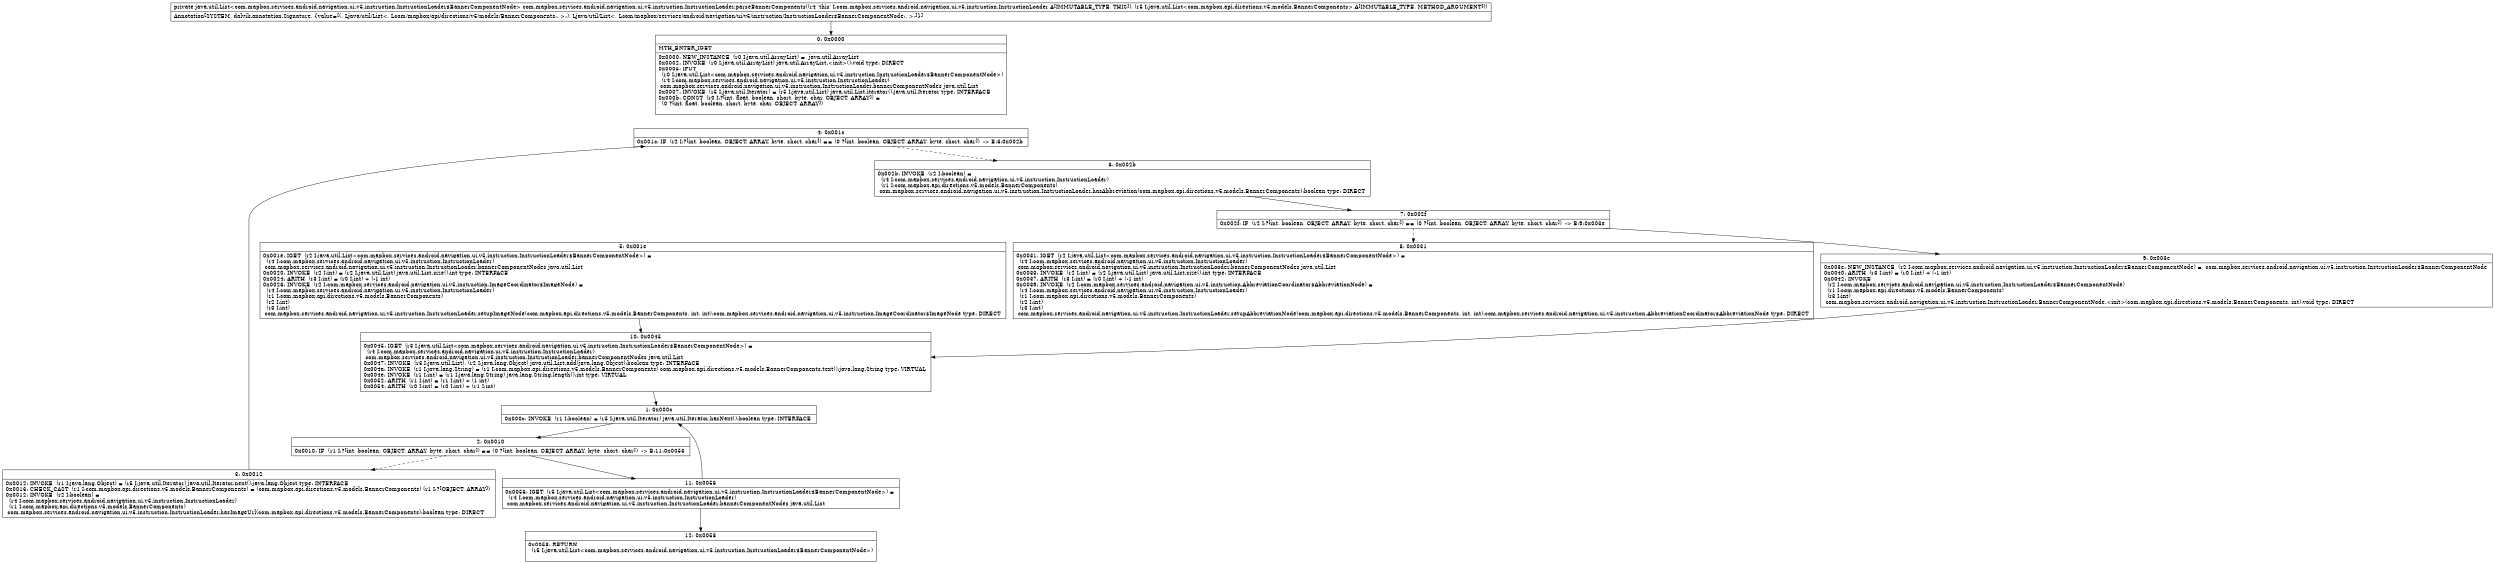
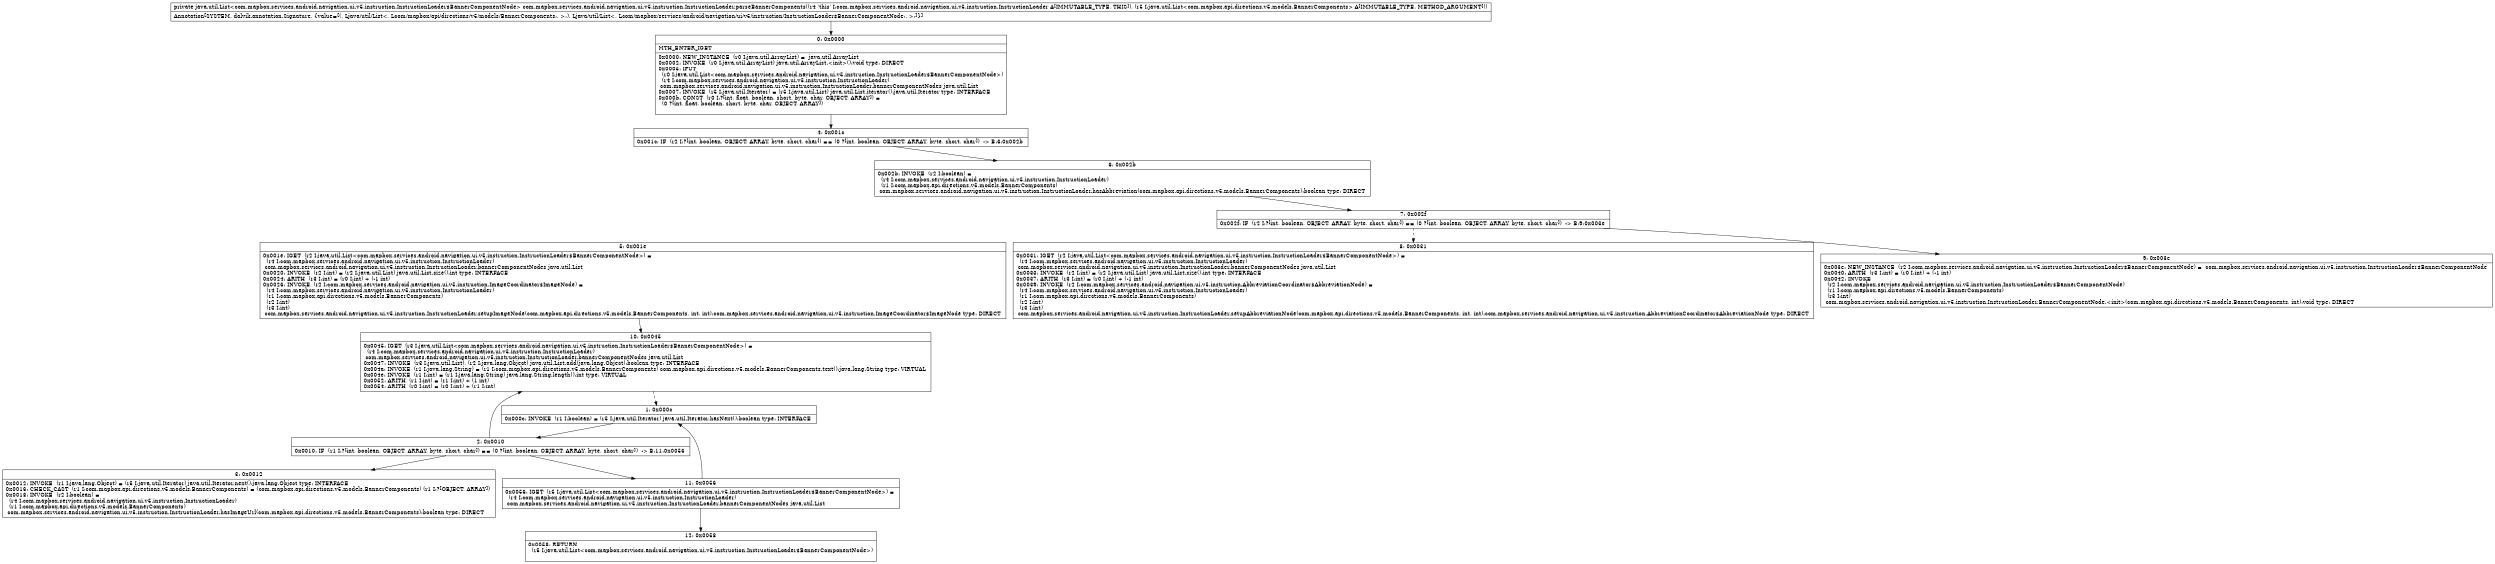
  digraph {
    node [shape=record]
    n1 [label="{0\:\ 0x0000|MTH_ENTER_IGET\l|0x0000: NEW_INSTANCE  (r0 I:java.util.ArrayList) =  java.util.ArrayList \l0x0002: INVOKE  (r0 I:java.util.ArrayList) java.util.ArrayList.\<init\>():void type: DIRECT \l0x0005: IPUT  \l  (r0 I:java.util.List\<com.mapbox.services.android.navigation.ui.v5.instruction.InstructionLoader$BannerComponentNode\>)\l  (r4 I:com.mapbox.services.android.navigation.ui.v5.instruction.InstructionLoader)\l com.mapbox.services.android.navigation.ui.v5.instruction.InstructionLoader.bannerComponentNodes java.util.List \l0x0007: INVOKE  (r5 I:java.util.Iterator) = (r5 I:java.util.List) java.util.List.iterator():java.util.Iterator type: INTERFACE \l0x000b: CONST  (r0 I:?[int, float, boolean, short, byte, char, OBJECT, ARRAY]) = \l  (0 ?[int, float, boolean, short, byte, char, OBJECT, ARRAY])\l \l}"]
    n2 [label="{1\:\ 0x000c|0x000c: INVOKE  (r1 I:boolean) = (r5 I:java.util.Iterator) java.util.Iterator.hasNext():boolean type: INTERFACE \l}"]
    n3 [label="{2\:\ 0x0010|0x0010: IF  (r1 I:?[int, boolean, OBJECT, ARRAY, byte, short, char]) == (0 ?[int, boolean, OBJECT, ARRAY, byte, short, char])  \-\> B:11:0x0056 \l}"]
-   n4 [label="{3\:\ 0x0012|0x0012: INVOKE  (r1 I:java.lang.Object) = (r5 I:java.util.Iterator) java.util.Iterator.next():java.lang.Object type: INTERFACE \l0x0016: CHECK_CAST  (r1 I:com.mapbox.api.directions.v5.models.BannerComponents) = (com.mapbox.api.directions.v5.models.BannerComponents) (r1 I:?[OBJECT, ARRAY]) \l0x0012: INVOKE  (r2 I:boolean) = \l  (r4 I:com.mapbox.services.android.navigation.ui.v5.instruction.InstructionLoader)\l  (r1 I:com.mapbox.api.directions.v5.models.BannerComponents)\l com.mapbox.services.android.navigation.ui.v5.instruction.InstructionLoader.hasImageUrl(com.mapbox.api.directions.v5.models.BannerComponents):boolean type: DIRECT \l}"]
+   n4 [label="{3\:\ 0x0012|0x0012: INVOKE  (r1 I:java.lang.Object) = (r5 I:java.util.Iterator) java.util.Iterator.next():java.lang.Object type: INTERFACE \l0x0016: CHECK_CAST  (r1 I:com.mapbox.api.directions.v5.models.BannerComponents) = (com.mapbox.api.directions.v5.models.BannerComponents) (r1 I:?[OBJECT, ARRAY]) \l0x0018: INVOKE  (r2 I:boolean) = \l  (r4 I:com.mapbox.services.android.navigation.ui.v5.instruction.InstructionLoader)\l  (r1 I:com.mapbox.api.directions.v5.models.BannerComponents)\l com.mapbox.services.android.navigation.ui.v5.instruction.InstructionLoader.hasImageUrl(com.mapbox.api.directions.v5.models.BannerComponents):boolean type: DIRECT \l}"]
    n5 [label="{11\:\ 0x0056|0x0056: IGET  (r5 I:java.util.List\<com.mapbox.services.android.navigation.ui.v5.instruction.InstructionLoader$BannerComponentNode\>) = \l  (r4 I:com.mapbox.services.android.navigation.ui.v5.instruction.InstructionLoader)\l com.mapbox.services.android.navigation.ui.v5.instruction.InstructionLoader.bannerComponentNodes java.util.List \l}"]
    n6 [label="{4\:\ 0x001c|0x001c: IF  (r2 I:?[int, boolean, OBJECT, ARRAY, byte, short, char]) == (0 ?[int, boolean, OBJECT, ARRAY, byte, short, char])  \-\> B:6:0x002b \l}"]
    n7 [label="{12\:\ 0x0058|0x0058: RETURN  \l  (r5 I:java.util.List\<com.mapbox.services.android.navigation.ui.v5.instruction.InstructionLoader$BannerComponentNode\>)\l \l}"]
    n8 [label="{6\:\ 0x002b|0x002b: INVOKE  (r2 I:boolean) = \l  (r4 I:com.mapbox.services.android.navigation.ui.v5.instruction.InstructionLoader)\l  (r1 I:com.mapbox.api.directions.v5.models.BannerComponents)\l com.mapbox.services.android.navigation.ui.v5.instruction.InstructionLoader.hasAbbreviation(com.mapbox.api.directions.v5.models.BannerComponents):boolean type: DIRECT \l}"]
    n9 [label="{5\:\ 0x001e|0x001e: IGET  (r2 I:java.util.List\<com.mapbox.services.android.navigation.ui.v5.instruction.InstructionLoader$BannerComponentNode\>) = \l  (r4 I:com.mapbox.services.android.navigation.ui.v5.instruction.InstructionLoader)\l com.mapbox.services.android.navigation.ui.v5.instruction.InstructionLoader.bannerComponentNodes java.util.List \l0x0020: INVOKE  (r2 I:int) = (r2 I:java.util.List) java.util.List.size():int type: INTERFACE \l0x0024: ARITH  (r3 I:int) = (r0 I:int) + (\-1 int) \l0x0026: INVOKE  (r2 I:com.mapbox.services.android.navigation.ui.v5.instruction.ImageCoordinator$ImageNode) = \l  (r4 I:com.mapbox.services.android.navigation.ui.v5.instruction.InstructionLoader)\l  (r1 I:com.mapbox.api.directions.v5.models.BannerComponents)\l  (r2 I:int)\l  (r3 I:int)\l com.mapbox.services.android.navigation.ui.v5.instruction.InstructionLoader.setupImageNode(com.mapbox.api.directions.v5.models.BannerComponents, int, int):com.mapbox.services.android.navigation.ui.v5.instruction.ImageCoordinator$ImageNode type: DIRECT \l}"]
    n10 [label="{10\:\ 0x0045|0x0045: IGET  (r3 I:java.util.List\<com.mapbox.services.android.navigation.ui.v5.instruction.InstructionLoader$BannerComponentNode\>) = \l  (r4 I:com.mapbox.services.android.navigation.ui.v5.instruction.InstructionLoader)\l com.mapbox.services.android.navigation.ui.v5.instruction.InstructionLoader.bannerComponentNodes java.util.List \l0x0047: INVOKE  (r3 I:java.util.List), (r2 I:java.lang.Object) java.util.List.add(java.lang.Object):boolean type: INTERFACE \l0x004a: INVOKE  (r1 I:java.lang.String) = (r1 I:com.mapbox.api.directions.v5.models.BannerComponents) com.mapbox.api.directions.v5.models.BannerComponents.text():java.lang.String type: VIRTUAL \l0x004e: INVOKE  (r1 I:int) = (r1 I:java.lang.String) java.lang.String.length():int type: VIRTUAL \l0x0052: ARITH  (r1 I:int) = (r1 I:int) + (1 int) \l0x0054: ARITH  (r0 I:int) = (r0 I:int) + (r1 I:int) \l}"]
    n11 [label="{7\:\ 0x002f|0x002f: IF  (r2 I:?[int, boolean, OBJECT, ARRAY, byte, short, char]) == (0 ?[int, boolean, OBJECT, ARRAY, byte, short, char])  \-\> B:9:0x003e \l}"]
    n12 [label="{8\:\ 0x0031|0x0031: IGET  (r2 I:java.util.List\<com.mapbox.services.android.navigation.ui.v5.instruction.InstructionLoader$BannerComponentNode\>) = \l  (r4 I:com.mapbox.services.android.navigation.ui.v5.instruction.InstructionLoader)\l com.mapbox.services.android.navigation.ui.v5.instruction.InstructionLoader.bannerComponentNodes java.util.List \l0x0033: INVOKE  (r2 I:int) = (r2 I:java.util.List) java.util.List.size():int type: INTERFACE \l0x0037: ARITH  (r3 I:int) = (r0 I:int) + (\-1 int) \l0x0039: INVOKE  (r2 I:com.mapbox.services.android.navigation.ui.v5.instruction.AbbreviationCoordinator$AbbreviationNode) = \l  (r4 I:com.mapbox.services.android.navigation.ui.v5.instruction.InstructionLoader)\l  (r1 I:com.mapbox.api.directions.v5.models.BannerComponents)\l  (r2 I:int)\l  (r3 I:int)\l com.mapbox.services.android.navigation.ui.v5.instruction.InstructionLoader.setupAbbreviationNode(com.mapbox.api.directions.v5.models.BannerComponents, int, int):com.mapbox.services.android.navigation.ui.v5.instruction.AbbreviationCoordinator$AbbreviationNode type: DIRECT \l}"]
    n13 [label="{9\:\ 0x003e|0x003e: NEW_INSTANCE  (r2 I:com.mapbox.services.android.navigation.ui.v5.instruction.InstructionLoader$BannerComponentNode) =  com.mapbox.services.android.navigation.ui.v5.instruction.InstructionLoader$BannerComponentNode \l0x0040: ARITH  (r3 I:int) = (r0 I:int) + (\-1 int) \l0x0042: INVOKE  \l  (r2 I:com.mapbox.services.android.navigation.ui.v5.instruction.InstructionLoader$BannerComponentNode)\l  (r1 I:com.mapbox.api.directions.v5.models.BannerComponents)\l  (r3 I:int)\l com.mapbox.services.android.navigation.ui.v5.instruction.InstructionLoader.BannerComponentNode.\<init\>(com.mapbox.api.directions.v5.models.BannerComponents, int):void type: DIRECT \l}"]
    n14 [label="{private java.util.List\<com.mapbox.services.android.navigation.ui.v5.instruction.InstructionLoader$BannerComponentNode\> com.mapbox.services.android.navigation.ui.v5.instruction.InstructionLoader.parseBannerComponents((r4 'this' I:com.mapbox.services.android.navigation.ui.v5.instruction.InstructionLoader A[IMMUTABLE_TYPE, THIS]), (r5 I:java.util.List\<com.mapbox.api.directions.v5.models.BannerComponents\> A[IMMUTABLE_TYPE, METHOD_ARGUMENT]))  | Annotation[SYSTEM, dalvik.annotation.Signature, \{value=[(, Ljava\/util\/List\<, Lcom\/mapbox\/api\/directions\/v5\/models\/BannerComponents;, \>;), Ljava\/util\/List\<, Lcom\/mapbox\/services\/android\/navigation\/ui\/v5\/instruction\/InstructionLoader$BannerComponentNode;, \>;]\}]\l}"]
    n2 -> n3
-   n3 -> n4 [style=dashed]
+   n3 -> n4 [style=solid]
    n3 -> n5
-   n4 -> n6
+   n1 -> n6
    n5 -> n2
    n5 -> n7
-   n6 -> n8 [style=dashed]
+   n6 -> n8
    n8 -> n11
    n9 -> n10
-   n10 -> n2
+   n10 -> n2 [style=dashed]
    n11 -> n12 [style=dashed]
    n11 -> n13
-   n13 -> n10
+   n3 -> n10
    n14 -> n1
  }
